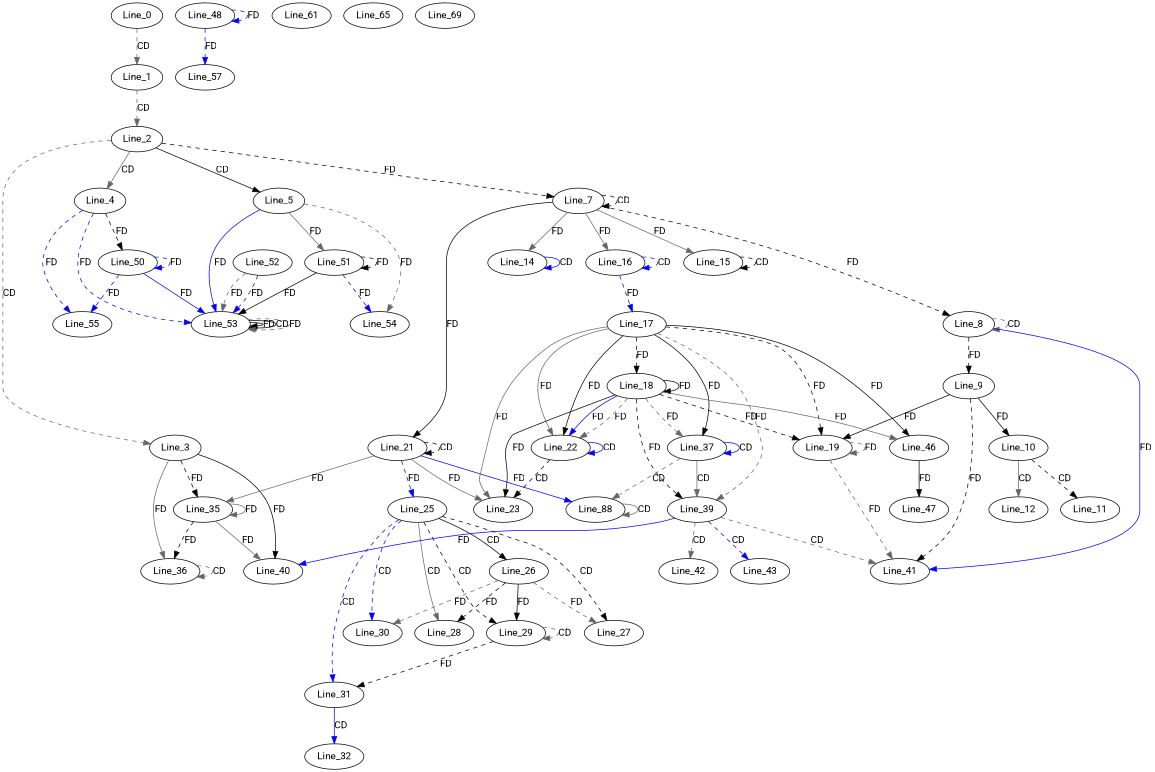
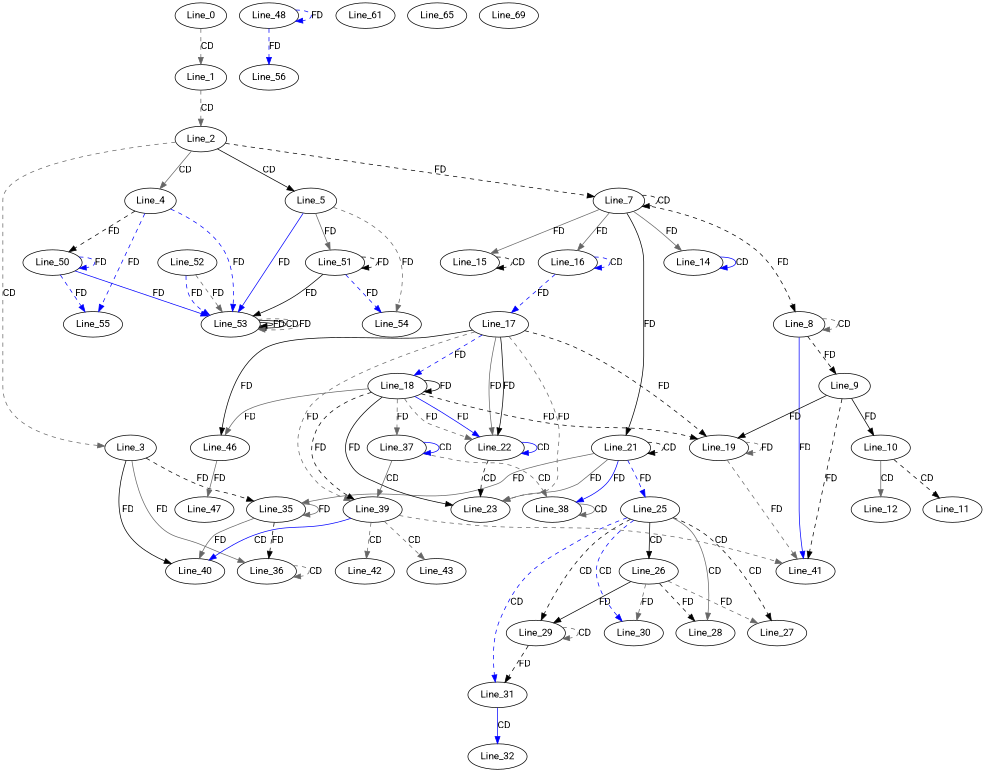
  digraph {
    fontname=Roboto
    node [fontname=Roboto]
    edge [color=gray40 fontname=Roboto style=dashed]
    Line_0
    Line_1
    Line_2
    Line_3
    Line_4
    Line_5
    Line_7
    Line_35
    Line_36
    Line_40
    Line_50
    Line_53
    Line_55
    Line_51
    Line_54
    Line_8
    Line_14
    Line_15
    Line_16
    Line_21
    Line_9
    Line_41
    Line_17
    Line_23
    Line_25
-   Line_38 [label=Line_88]
+   Line_38
    Line_10
    Line_19
    Line_11
    Line_12
    Line_18
    Line_22
    Line_37
    Line_39
    Line_46
    Line_42
    Line_43
    Line_47
    Line_26
    Line_27
    Line_28
    Line_29
    Line_30
    Line_31
    Line_32
    Line_48
-   Line_56 [label=Line_57]
+   Line_56
    Line_52
    Line_61
    Line_65
    Line_69
    Line_0 -> Line_1 [label=CD]
    Line_1 -> Line_2 [label=CD]
    Line_2 -> Line_3 [label=CD]
    Line_2 -> Line_4 [label=CD style=solid]
    Line_2 -> Line_5 [color=black label=CD style=solid]
    Line_2 -> Line_7 [color=black label=FD]
    Line_3 -> Line_35 [color=black label=FD]
    Line_3 -> Line_36 [label=FD style=solid]
    Line_3 -> Line_40 [color=black label=FD style=solid]
    Line_4 -> Line_50 [color=black label=FD]
    Line_4 -> Line_53 [color=blue label=FD]
    Line_4 -> Line_55 [color=blue label=FD]
    Line_5 -> Line_53 [color=blue label=FD style=solid]
    Line_5 -> Line_51 [label=FD style=solid]
    Line_5 -> Line_54 [label=FD]
    Line_7 -> Line_7 [color=black label=CD]
    Line_7 -> Line_8 [color=black label=FD]
    Line_7 -> Line_14 [label=FD style=solid]
    Line_7 -> Line_15 [label=FD style=solid]
    Line_7 -> Line_16 [label=FD style=solid]
    Line_7 -> Line_21 [color=black label=FD style=solid]
    Line_35 -> Line_35 [label=FD style=solid]
    Line_35 -> Line_36 [color=black label=FD]
    Line_35 -> Line_40 [label=FD style=solid]
    Line_36 -> Line_36 [label=CD]
    Line_50 -> Line_50 [color=blue label=FD]
    Line_50 -> Line_53 [color=blue label=FD style=solid]
    Line_50 -> Line_55 [color=blue label=FD]
    Line_53 -> Line_53 [color=black label=FD style=solid]
    Line_53 -> Line_53 [color=black label=CD style=solid]
    Line_53 -> Line_53 [label=FD]
    Line_51 -> Line_53 [color=black label=FD style=solid]
    Line_51 -> Line_51 [color=black label=FD]
    Line_51 -> Line_54 [color=blue label=FD]
    Line_8 -> Line_8 [label=CD]
    Line_8 -> Line_9 [color=black label=FD]
    Line_8 -> Line_41 [color=blue label=FD style=solid]
    Line_14 -> Line_14 [color=blue label=CD style=solid]
    Line_15 -> Line_15 [color=black label=CD]
    Line_16 -> Line_16 [color=blue label=CD]
    Line_16 -> Line_17 [color=blue label=FD]
    Line_21 -> Line_35 [label=FD style=solid]
    Line_21 -> Line_21 [color=black label=CD]
    Line_21 -> Line_23 [label=FD style=solid]
    Line_21 -> Line_25 [color=blue label=FD]
    Line_21 -> Line_38 [color=blue label=FD style=solid]
    Line_9 -> Line_41 [color=black label=FD]
    Line_9 -> Line_10 [color=black label=FD style=solid]
    Line_9 -> Line_19 [color=black label=FD style=solid]
-   Line_17 -> Line_23 [label=FD style=solid]
+   Line_17 -> Line_23 [label=FD]
    Line_17 -> Line_19 [color=black label=FD]
-   Line_17 -> Line_18 [color=black label=FD]
+   Line_17 -> Line_18 [color=blue label=FD]
    Line_17 -> Line_22 [label=FD style=solid]
    Line_17 -> Line_22 [color=black label=FD style=solid]
-   Line_17 -> Line_37 [color=black label=FD style=solid]
    Line_17 -> Line_39 [label=FD]
    Line_17 -> Line_46 [color=black label=FD style=solid]
    Line_25 -> Line_26 [color=black label=CD style=solid]
    Line_25 -> Line_27 [color=black label=CD]
    Line_25 -> Line_28 [label=CD style=solid]
    Line_25 -> Line_29 [color=black label=CD]
    Line_25 -> Line_30 [color=blue label=CD]
    Line_25 -> Line_31 [color=blue label=CD]
    Line_38 -> Line_38 [label=CD style=solid]
    Line_10 -> Line_11 [color=black label=CD]
    Line_10 -> Line_12 [label=CD style=solid]
    Line_19 -> Line_41 [label=FD]
    Line_19 -> Line_19 [label=FD]
    Line_18 -> Line_23 [color=black label=FD style=solid]
    Line_18 -> Line_19 [color=black label=FD]
    Line_18 -> Line_18 [color=black label=FD style=solid]
    Line_18 -> Line_22 [color=blue label=FD style=solid]
    Line_18 -> Line_22 [label=FD]
    Line_18 -> Line_37 [label=FD]
    Line_18 -> Line_39 [color=black label=FD]
    Line_18 -> Line_46 [label=FD style=solid]
    Line_22 -> Line_23 [color=black label=CD]
    Line_22 -> Line_22 [color=blue label=CD style=solid]
    Line_37 -> Line_38 [label=CD]
    Line_37 -> Line_37 [color=blue label=CD style=solid]
    Line_37 -> Line_39 [label=CD style=solid]
-   Line_39 -> Line_40 [color=blue label=FD style=solid]
+   Line_39 -> Line_40 [color=blue label=CD style=solid]
    Line_39 -> Line_41 [label=CD]
    Line_39 -> Line_42 [label=CD]
-   Line_39 -> Line_43 [color=blue label=CD]
-   Line_46 -> Line_47 [color=black label=FD style=solid]
+   Line_39 -> Line_43 [label=CD]
+   Line_46 -> Line_47 [label=FD style=solid]
    Line_26 -> Line_27 [label=FD]
    Line_26 -> Line_28 [color=black label=FD]
    Line_26 -> Line_29 [color=black label=FD style=solid]
    Line_26 -> Line_30 [label=FD]
    Line_29 -> Line_29 [label=CD]
    Line_29 -> Line_31 [color=black label=FD]
    Line_31 -> Line_32 [color=blue label=CD style=solid]
    Line_48 -> Line_48 [color=blue label=FD]
    Line_48 -> Line_56 [color=blue label=FD]
    Line_52 -> Line_53 [color=blue label=FD]
    Line_52 -> Line_53 [label=FD]
  }
